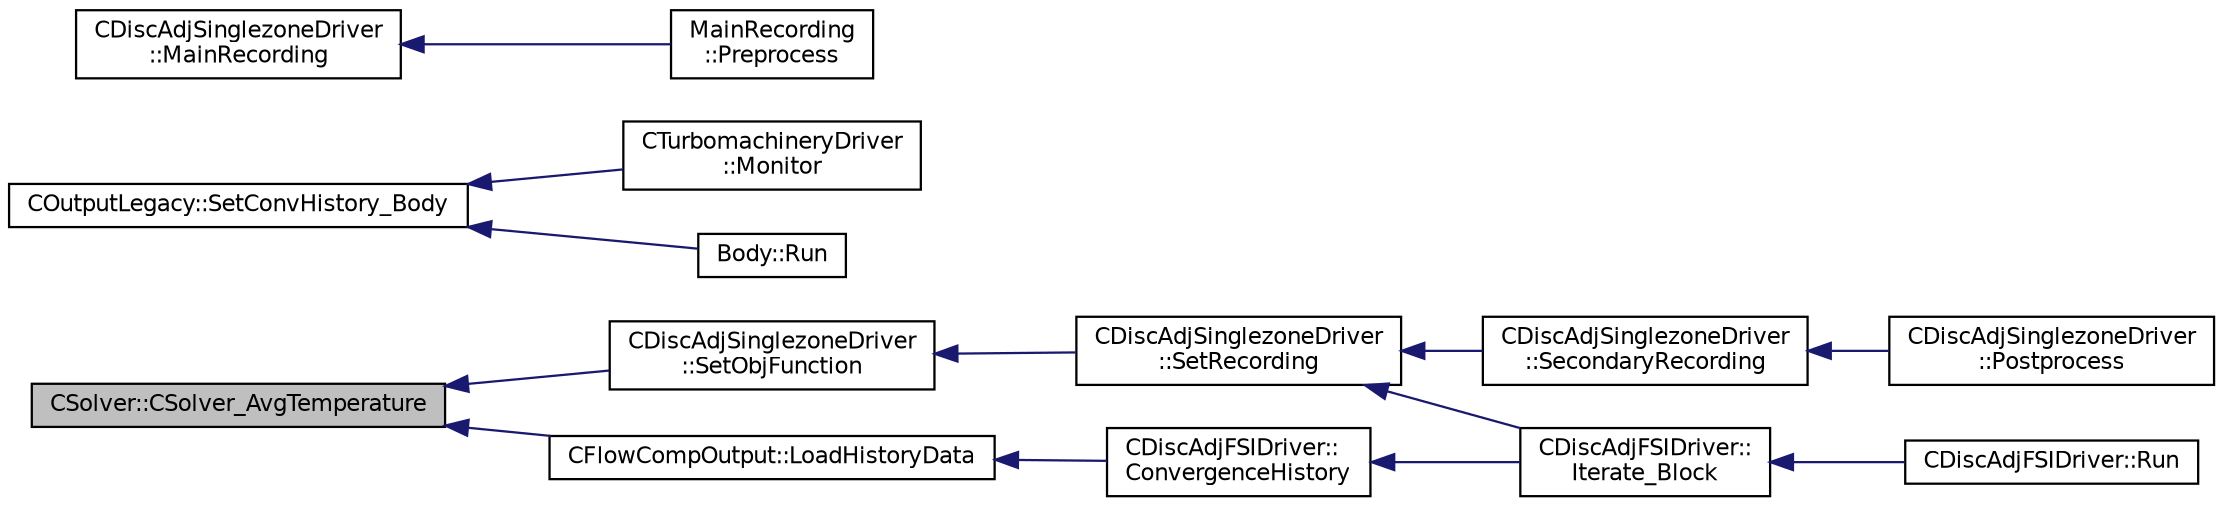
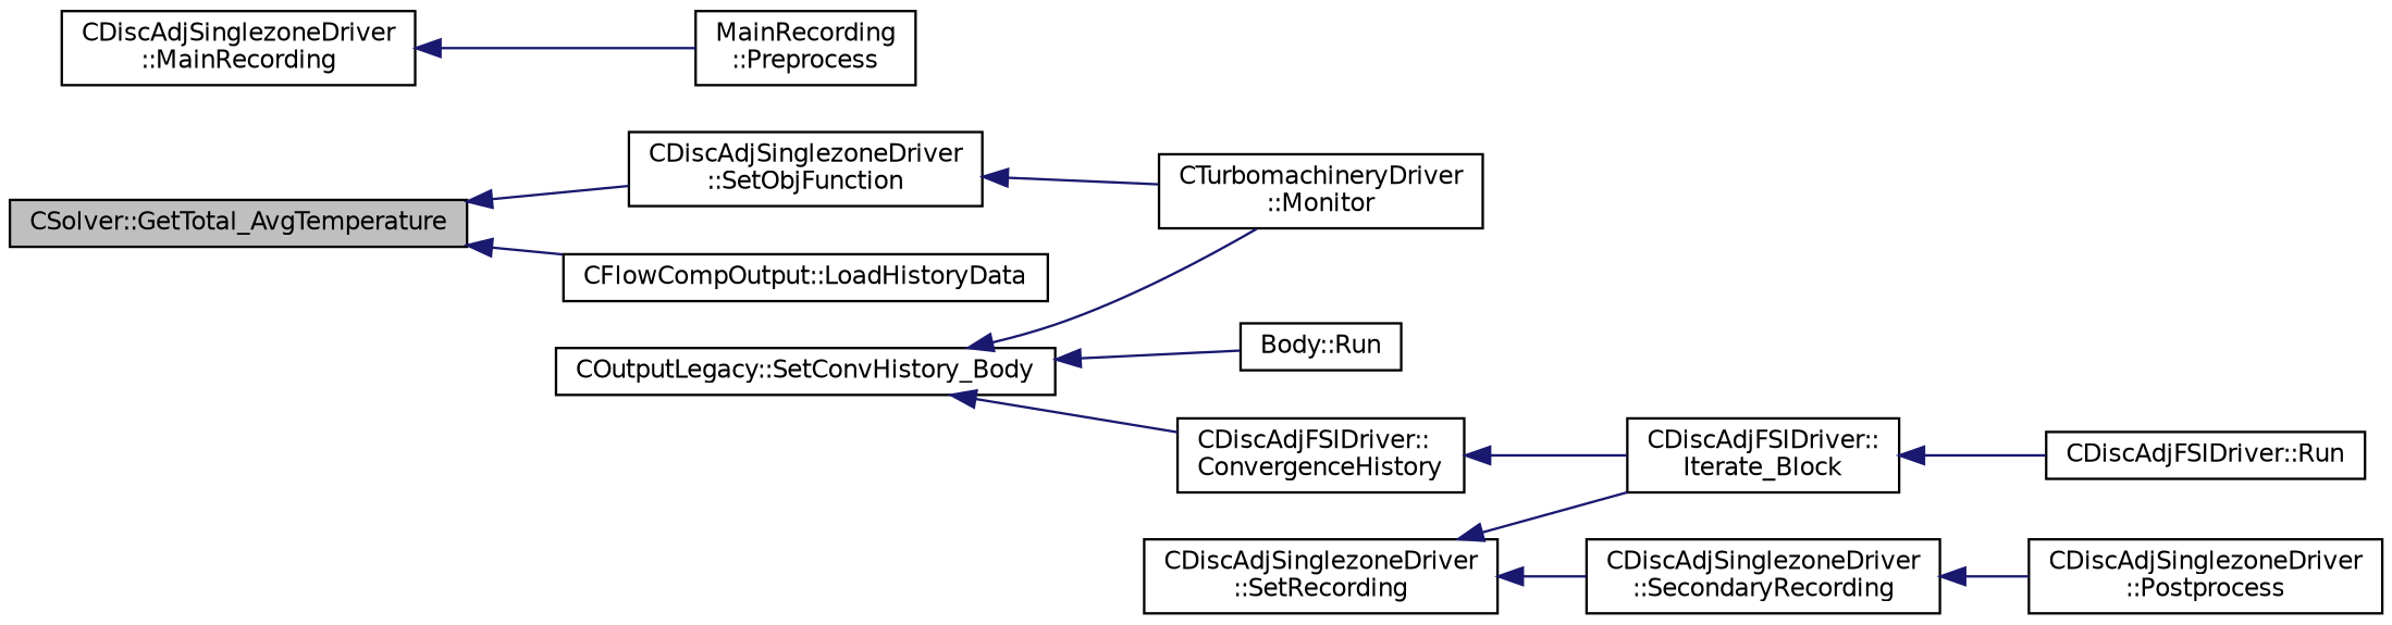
  digraph {
    rankdir=LR
    node [color=black fillcolor=white fontname=Helvetica fontsize=10 shape=record style=filled]
    edge [color=midnightblue dir=back fontname=Helvetica fontsize=10 labelfontname=Helvetica labelfontsize=10 style=solid]
-   n1 [fillcolor=grey75 fontcolor=black height=0.2 label="CSolver::CSolver_AvgTemperature" width=0.4]
+   n1 [fillcolor=grey75 fontcolor=black height=0.2 label="CSolver::GetTotal_AvgTemperature" width=0.4]
    n2 [height=0.2 label="CDiscAdjSinglezoneDriver\l::SetObjFunction" width=0.4]
    n3 [height=0.2 label="CFlowCompOutput::LoadHistoryData" width=0.4]
    n4 [height=0.2 label="CDiscAdjSinglezoneDriver\l::SetRecording" width=0.4]
    n5 [height=0.2 label="COutputLegacy::SetConvHistory_Body" width=0.4]
    n6 [height=0.2 label="CTurbomachineryDriver\l::Monitor" width=0.4]
    n7 [height=0.2 label="Body::Run" width=0.4]
    n8 [height=0.2 label="CDiscAdjFSIDriver::\lConvergenceHistory" width=0.4]
    n9 [height=0.2 label="CDiscAdjSinglezoneDriver\l::SecondaryRecording" width=0.4]
    n10 [height=0.2 label="CDiscAdjFSIDriver::\lIterate_Block" width=0.4]
    n11 [height=0.2 label="CDiscAdjSinglezoneDriver\l::MainRecording" width=0.4]
    n12 [height=0.2 label="MainRecording\l::Preprocess" width=0.4]
    n13 [height=0.2 label="CDiscAdjSinglezoneDriver\l::Postprocess" width=0.4]
    n14 [height=0.2 label="CDiscAdjFSIDriver::Run" width=0.4]
    n1 -> n2
    n1 -> n3
-   n2 -> n4
+   n2 -> n6
    n4 -> n9
    n4 -> n10
    n5 -> n6
    n5 -> n7
-   n3 -> n8
+   n5 -> n8
    n8 -> n10
    n9 -> n13
    n10 -> n14
    n11 -> n12
  }
